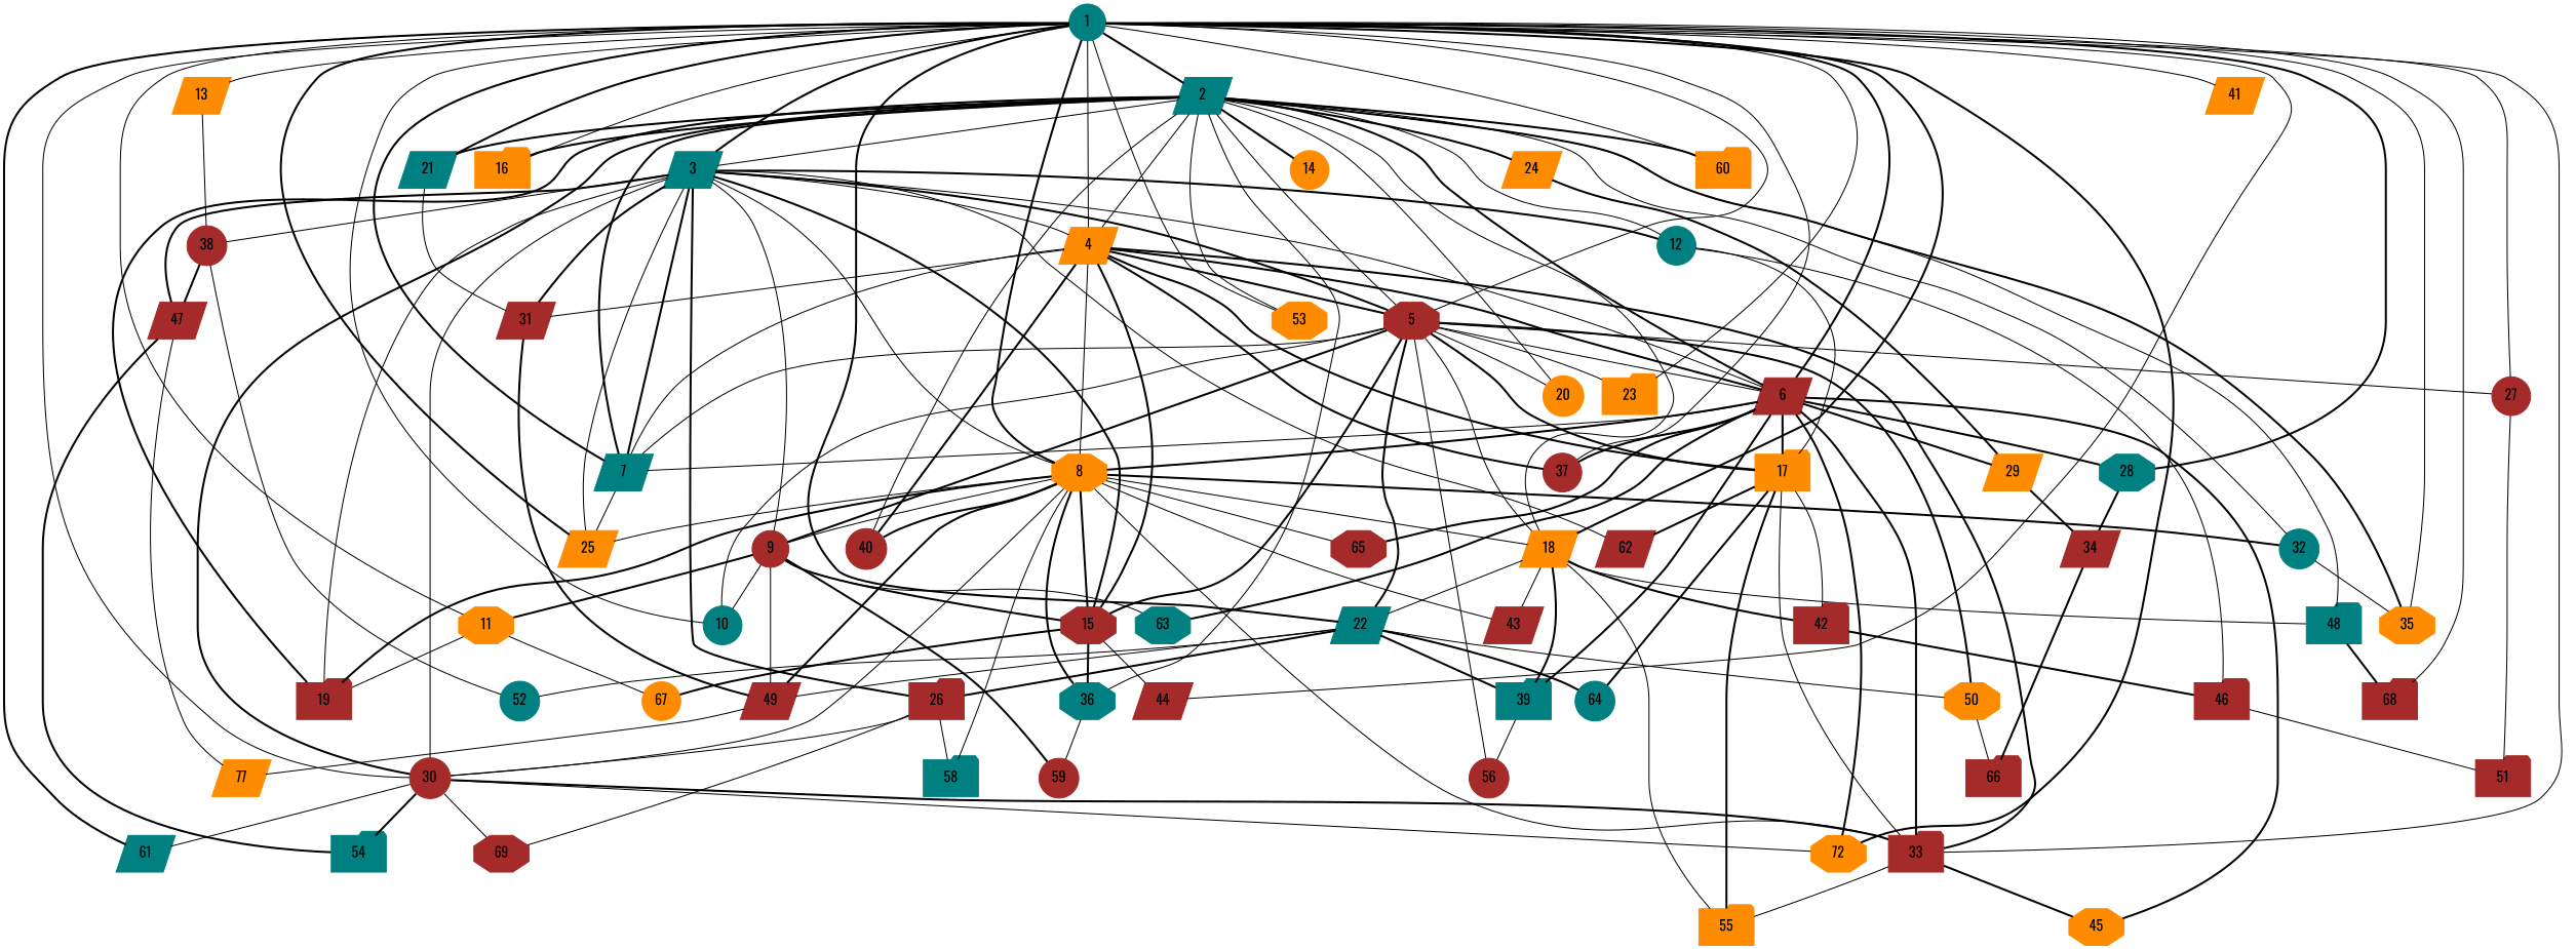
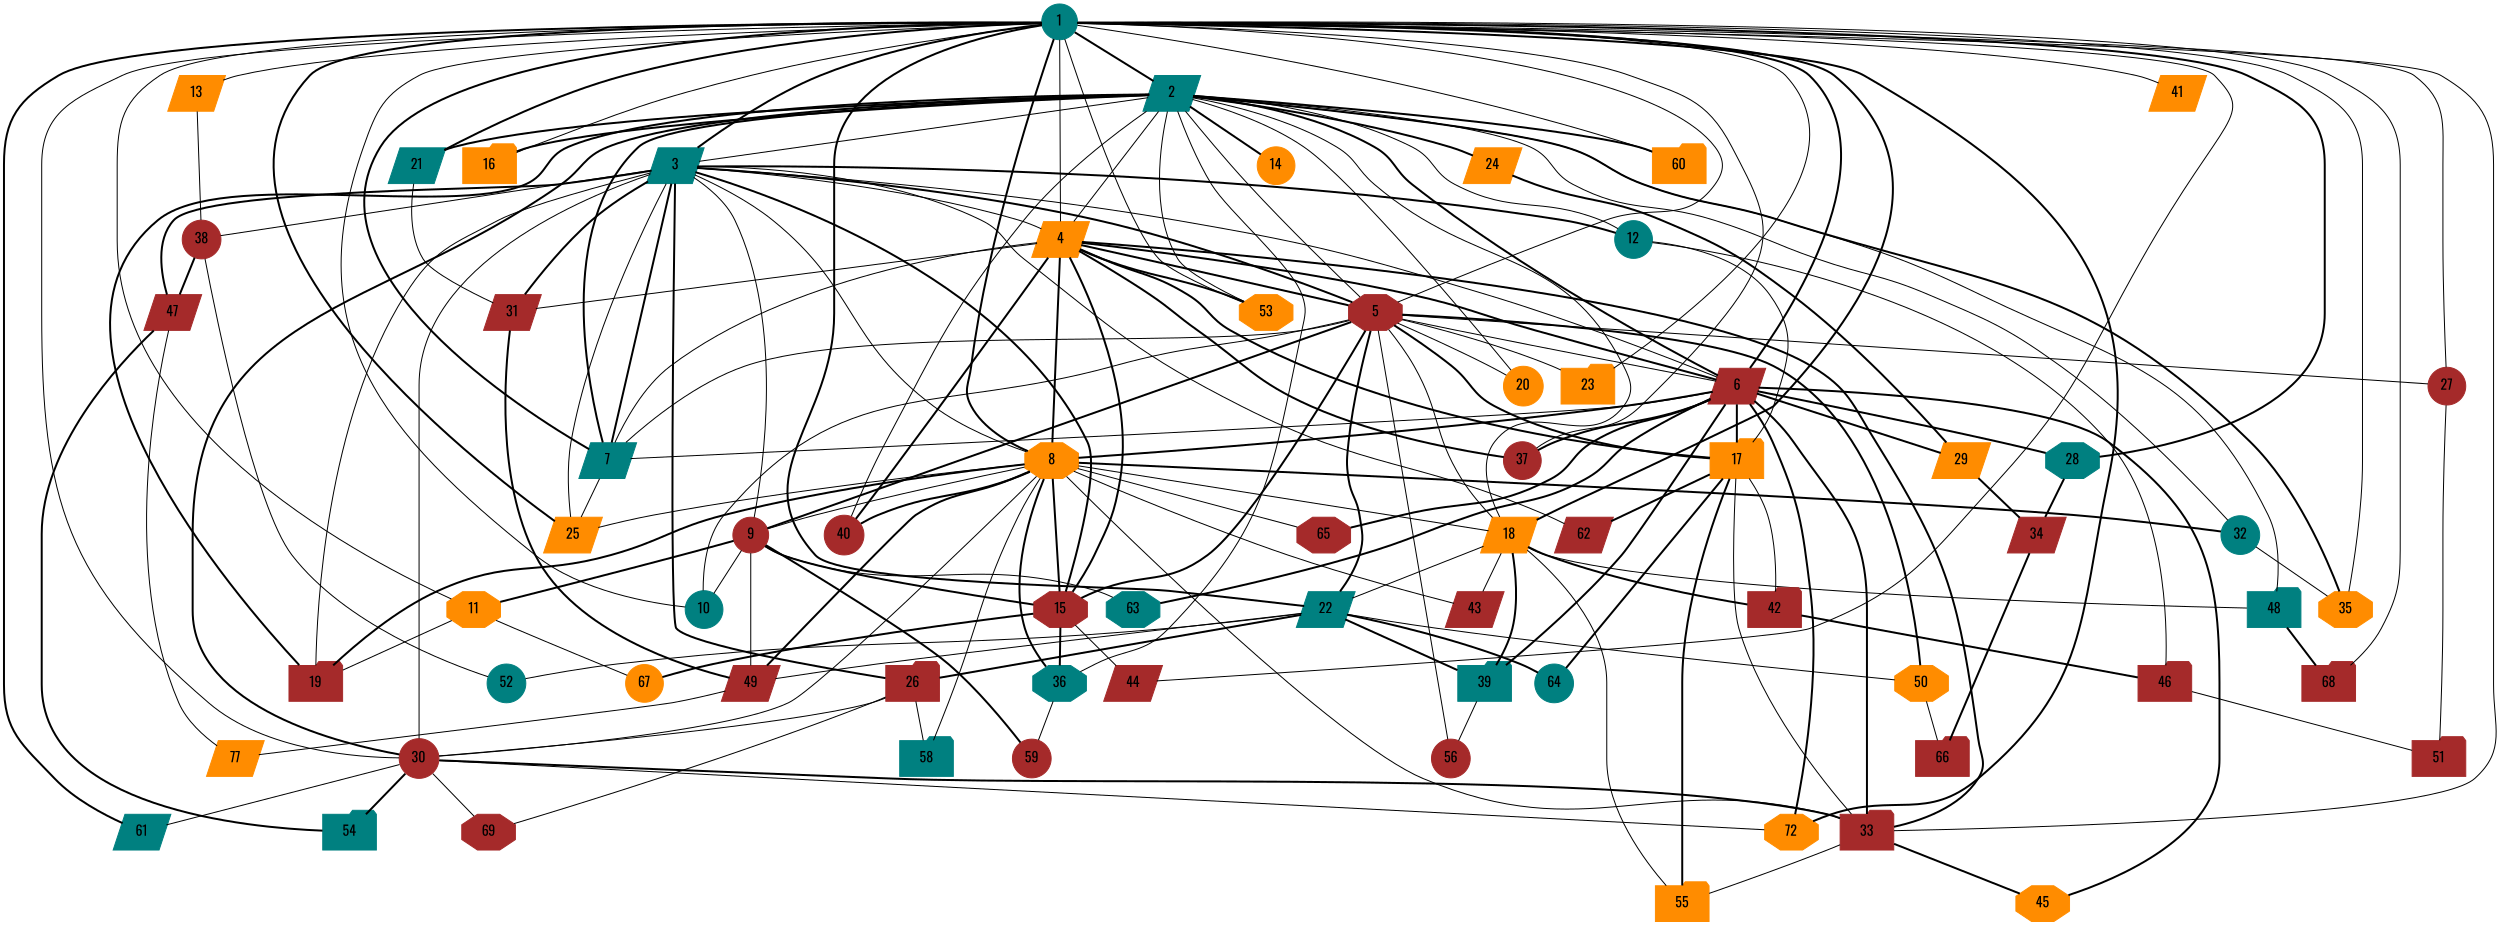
  graph {
    fontname=Oswald
    node [color=brown fontname=Oswald shape=parallelogram style=filled]
    edge [fontname=Oswald style=solid weight=1.0]
    1 [color=teal shape=circle]
    2 [color=teal]
    3 [color=teal]
    4 [color=darkorange]
    5 [shape=octagon]
    6
    7 [color=teal]
    8 [color=darkorange shape=octagon]
    10 [color=teal shape=circle]
    11 [color=darkorange shape=octagon]
    13 [color=darkorange]
    16 [color=darkorange shape=folder]
    18 [color=darkorange]
    21 [color=teal]
    22 [color=teal]
    23 [color=darkorange shape=folder]
    25 [color=darkorange]
    27 [shape=circle]
    28 [color=teal shape=octagon]
    30 [shape=circle]
    33 [shape=folder]
    35 [color=darkorange shape=octagon]
    37 [shape=circle]
    41 [color=darkorange]
    44
    53 [color=darkorange shape=octagon]
    60 [color=darkorange shape=folder]
    61 [color=teal]
    68 [shape=folder]
    n30 [color=darkorange label=72 shape=octagon]
    12 [color=teal shape=circle]
    14 [color=darkorange shape=circle]
    19 [shape=folder]
    20 [color=darkorange shape=circle]
    24 [color=darkorange]
    32 [color=teal shape=circle]
    36 [color=teal shape=octagon]
    40 [shape=circle]
    48 [color=teal shape=folder]
    9 [shape=circle]
    15 [shape=octagon]
    26 [shape=folder]
    31
    38 [shape=circle]
    47
    62
    17 [color=darkorange shape=folder]
    50 [color=darkorange shape=octagon]
    56 [shape=circle]
    29 [color=darkorange]
    39 [color=teal shape=folder]
    45 [color=darkorange shape=octagon]
    63 [color=teal shape=octagon]
    65 [shape=octagon]
    43
    49
    58 [color=teal shape=folder]
    67 [color=darkorange shape=circle]
    42 [shape=folder]
    55 [color=darkorange shape=folder]
    64 [color=teal shape=circle]
    52 [color=teal shape=circle]
    51 [shape=folder]
    34
    69 [shape=octagon]
    54 [color=teal shape=folder]
    46 [shape=folder]
    59 [shape=circle]
    n69 [color=darkorange label=77]
    66 [shape=folder]
    1 -- 2 [style=bold weight=4.0]
    1 -- 3 [style=bold weight=5.0]
    1 -- 4 [weight=3.0]
    1 -- 5 [weight=3.0]
    1 -- 6 [style=bold weight=3.0]
    1 -- 7 [style=bold weight=3.0]
    1 -- 8 [style=bold]
    1 -- 10
    1 -- 11 [weight=2.0]
    1 -- 13 [weight=2.0]
    1 -- 16
    1 -- 18 [style=bold]
    1 -- 21 [style=bold]
    1 -- 22 [style=bold weight=3.0]
    1 -- 23 [weight=2.0]
    1 -- 25 [style=bold]
    1 -- 27
    1 -- 28 [style=bold]
    1 -- 30
    1 -- 33
    1 -- 35
    1 -- 37 [weight=2.0]
    1 -- 41
    1 -- 44
    1 -- 53
    1 -- 60
    1 -- 61 [style=bold]
    1 -- 68
    1 -- n30 [style=bold]
    2 -- 3 [weight=4.0]
    2 -- 4 [weight=2.0]
    2 -- 5 [weight=2.0]
    2 -- 6 [style=bold weight=2.0]
    2 -- 7 [style=bold weight=2.0]
    2 -- 16 [style=bold]
    2 -- 18 [weight=2.0]
    2 -- 21 [style=bold]
    2 -- 30 [style=bold]
    2 -- 35 [style=bold]
    2 -- 53
    2 -- 60 [style=bold]
    2 -- 12
    2 -- 14 [style=bold weight=2.0]
    2 -- 19 [style=bold]
    2 -- 20
    2 -- 24 [style=bold weight=2.0]
    2 -- 32 [weight=2.0]
    2 -- 36
    2 -- 40 [weight=2.0]
    2 -- 48
    3 -- 4 [weight=3.0]
    3 -- 5 [style=bold weight=2.0]
    3 -- 6 [weight=2.0]
    3 -- 7 [style=bold weight=3.0]
    3 -- 8
    3 -- 25
    3 -- 30 [weight=14.0]
    3 -- 12 [style=bold]
    3 -- 19 [weight=2.0]
    3 -- 9
    3 -- 15 [style=bold]
    3 -- 26 [style=bold]
    3 -- 31 [style=bold weight=2.0]
    3 -- 38
    3 -- 47 [style=bold]
    3 -- 62
    4 -- 5 [style=bold]
    4 -- 6 [style=bold weight=2.0]
    4 -- 7
-   4 -- 8 [weight=13.0]
+   4 -- 8 [style=bold weight=13.0]
    4 -- 33 [style=bold weight=2.0]
    4 -- 37 [style=bold]
+   4 -- 53 [style=bold]
    4 -- 40 [style=bold]
    4 -- 15 [style=bold]
    4 -- 31
    4 -- 17 [style=bold]
    5 -- 6
    5 -- 7
    5 -- 10
    5 -- 18
    5 -- 22 [style=bold]
    5 -- 23
    5 -- 27
    5 -- 20
    5 -- 9 [style=bold]
    5 -- 15 [style=bold]
    5 -- 17 [style=bold]
    5 -- 50 [style=bold]
    5 -- 56
    6 -- 7
    6 -- 8 [style=bold]
    6 -- 28 [style=bold]
    6 -- 33 [style=bold]
    6 -- 37 [style=bold]
    6 -- n30 [style=bold]
    6 -- 17 [style=bold]
    6 -- 29 [style=bold]
    6 -- 39 [style=bold]
    6 -- 45 [style=bold]
    6 -- 63 [style=bold]
    6 -- 65 [style=bold]
    7 -- 25
    8 -- 18
    8 -- 25
    8 -- 30 [weight=3.0]
    8 -- 33
    8 -- 19 [style=bold weight=2.0]
    8 -- 32 [style=bold]
    8 -- 36 [style=bold]
    8 -- 40 [style=bold]
    8 -- 9
    8 -- 15 [style=bold]
    8 -- 65
    8 -- 43
    8 -- 49 [style=bold]
    8 -- 58
    11 -- 19
    11 -- 67
    13 -- 38
    18 -- 22
    18 -- 48
    18 -- 39 [style=bold]
    18 -- 43
    18 -- 42 [style=bold]
    18 -- 55
    21 -- 31
    22 -- 26 [style=bold]
    22 -- 50
    22 -- 39 [style=bold]
    22 -- 49
    22 -- 64 [style=bold]
    22 -- 52
    27 -- 51
    28 -- 34 [style=bold]
    30 -- 33 [style=bold]
    30 -- 61
    30 -- n30
    30 -- 69
    30 -- 54 [style=bold]
    33 -- 45 [style=bold]
    33 -- 55
    12 -- 17
    12 -- 46
    24 -- 29 [style=bold]
    32 -- 35
    36 -- 59
    48 -- 68 [style=bold]
    9 -- 10
    9 -- 11 [style=bold]
    9 -- 15 [style=bold]
    9 -- 63
    9 -- 49
    9 -- 59 [style=bold]
    15 -- 44
    15 -- 36 [style=bold]
    15 -- 67 [style=bold]
    26 -- 30 [weight=3.0]
    26 -- 58
    26 -- 69
    31 -- 49 [style=bold]
    38 -- 47 [style=bold]
    38 -- 52
    47 -- 54 [style=bold]
    47 -- n69
    17 -- 33
    17 -- 62 [style=bold]
    17 -- 42
    17 -- 55 [style=bold]
    17 -- 64 [style=bold]
    50 -- 66
    29 -- 34 [style=bold]
    39 -- 56
    49 -- n69
    42 -- 46 [style=bold]
    34 -- 66 [style=bold]
    46 -- 51
  }
